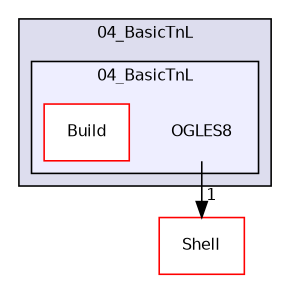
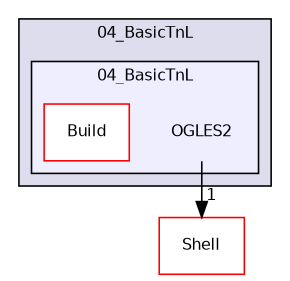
  digraph {
    compound=true
    node [fontname=Helvetica fontsize=10 shape=box color=red fillcolor=white style=filled]
-   n1 [label=OGLES8 shape=plaintext color="" fillcolor="" style=""]
+   n1 [label=OGLES2 shape=plaintext color="" fillcolor="" style=""]
    n2 [label=Build]
    n3 [label=Shell]
    subgraph cluster_1 {
      bgcolor="#ddddee"
      fontname=Helvetica
      fontsize=10
      label="04_BasicTnL"
      pencolor=black
      subgraph cluster_2 {
        bgcolor="#eeeeff"
        fontname=Helvetica
        fontsize=10
        pencolor=black
        n1
        n2
      }
    }
    n1 -> n3 [headlabel=1 labeldistance=1.5 labelfontname=Helvetica labelfontsize=10]
  }
